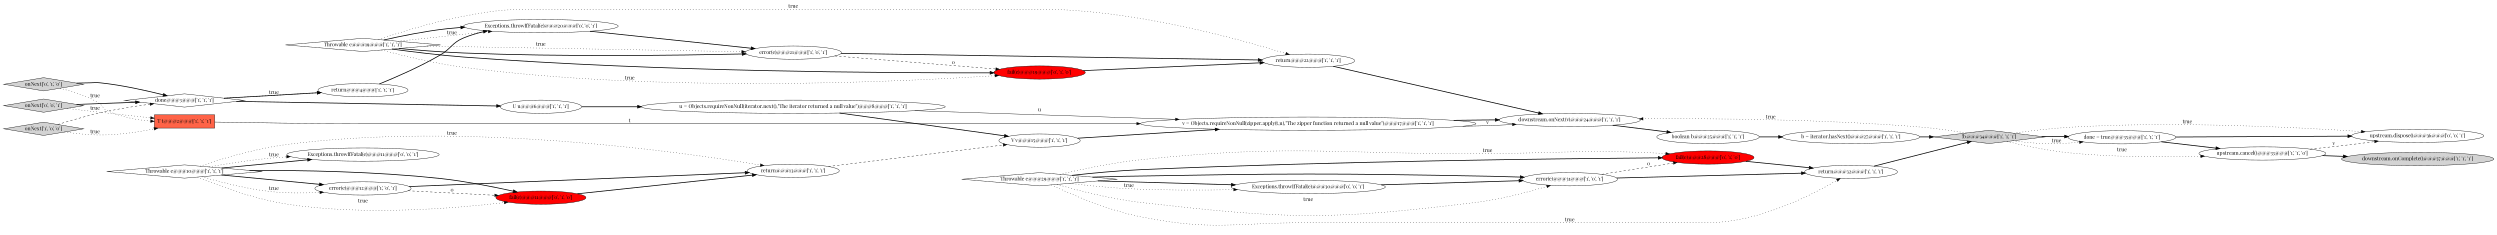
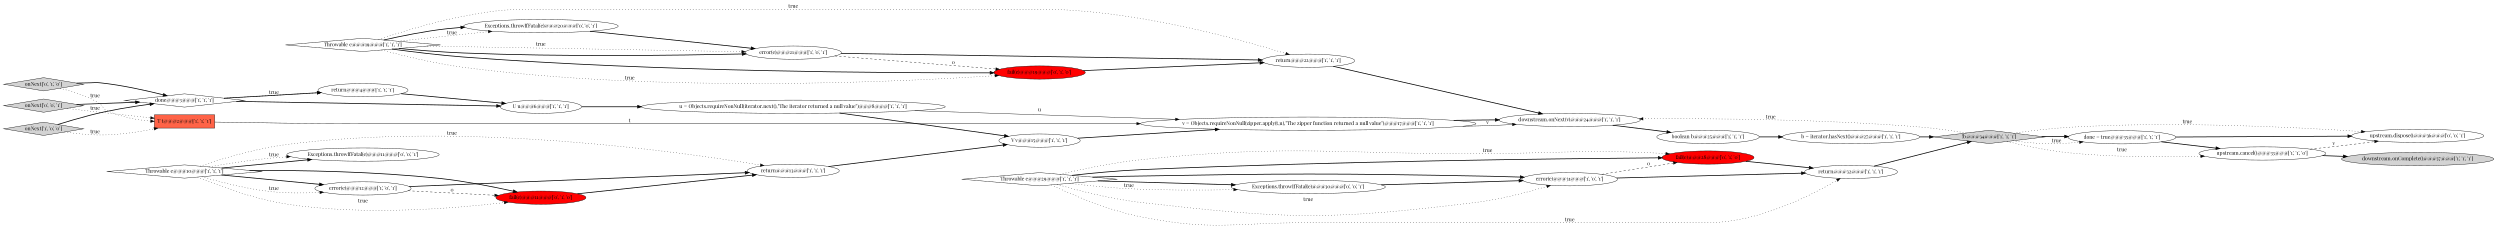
  digraph {
    fontname="Playfair Display"
    rankdir=LR
    node [fillcolor=white fontname="Playfair Display" shape=ellipse style=filled]
    edge [fontname="Playfair Display" style=bold]
    n1 [label="Exceptions.throwIfFatal(e)@@@20@@@['0', '0', '1']"]
    n2 [label="error(e)@@@21@@@['1', '0', '1']"]
    n3 [label="return@@@22@@@['1', '1', '1']"]
    n4 [fillcolor=red label="fail(e)@@@19@@@['0', '1', '0']"]
    n5 [label="downstream.onNext(v)@@@24@@@['1', '1', '1']"]
    n6 [label="error(e)@@@12@@@['1', '0', '1']"]
    n7 [label="return@@@13@@@['1', '1', '1']"]
    n8 [fillcolor=red label="fail(e)@@@11@@@['0', '1', '0']"]
    n9 [label="V v@@@15@@@['1', '1', '1']"]
    n10 [fillcolor=lightgray label="downstream.onComplete()@@@37@@@['1', '1', '1']"]
    n11 [label="boolean b@@@25@@@['1', '1', '1']"]
    n12 [label="b = iterator.hasNext()@@@27@@@['1', '1', '1']"]
    n13 [label="error(e)@@@31@@@['1', '0', '1']"]
    n14 [label="return@@@32@@@['1', '1', '1']"]
    n15 [fillcolor=red label="fail(e)@@@28@@@['0', '1', '0']"]
    n16 [fillcolor=lightgray label="!b@@@34@@@['1', '1', '1']" shape=diamond]
    n17 [label="u = Objects.requireNonNull(iterator.next(),\"The iterator returned a null value\")@@@8@@@['1', '1', '1']"]
    n18 [label="v = Objects.requireNonNull(zipper.apply(t,u),\"The zipper function returned a null value\")@@@17@@@['1', '1', '1']"]
    n19 [label="upstream.dispose()@@@36@@@['0', '0', '1']"]
    n20 [label="Throwable e@@@19@@@['1', '1', '1']" shape=diamond]
    n21 [fillcolor=lightgray label="onNext['0', '1', '0']" shape=diamond]
    n22 [fillcolor=tomato label="T t@@@2@@@['1', '1', '1']" shape=box]
    n23 [label="done@@@3@@@['1', '1', '1']" shape=diamond]
    n24 [label="U u@@@6@@@['1', '1', '1']"]
    n25 [label="return@@@4@@@['1', '1', '1']"]
    n26 [label="Exceptions.throwIfFatal(e)@@@30@@@['0', '0', '1']"]
    n27 [fillcolor=lightgray label="onNext['1', '0', '0']" shape=diamond]
    n28 [label="Exceptions.throwIfFatal(e)@@@11@@@['0', '0', '1']"]
    n29 [label="Throwable e@@@29@@@['1', '1', '1']" shape=diamond]
    n30 [label="done = true@@@35@@@['1', '1', '1']"]
    n31 [label="upstream.cancel()@@@33@@@['1', '1', '0']"]
    n32 [fillcolor=lightgray label="onNext['0', '0', '1']" shape=diamond]
    n33 [label="Throwable e@@@10@@@['1', '1', '1']" shape=diamond]
    n1 -> n2
    n2 -> n3
    n2 -> n4 [label=0 style=dashed]
    n3 -> n5
    n4 -> n3
    n5 -> n11
    n6 -> n7
    n6 -> n8 [label=0 style=dashed]
-   n7 -> n9 [style=dashed]
+   n7 -> n9
    n8 -> n7
    n9 -> n18
    n11 -> n12
    n12 -> n16
    n13 -> n14
    n13 -> n15 [label=0 style=dashed]
    n14 -> n16
    n15 -> n14
    n16 -> n5 [label=true style=dotted]
    n16 -> n19 [label=true style=dotted]
    n16 -> n30
    n16 -> n30 [label=true style=dotted]
    n16 -> n31 [label=true style=dotted]
    n17 -> n9
    n17 -> n18 [label=u style=solid]
    n18 -> n5 [label=v style=solid]
    n18 -> n5
    n20 -> n1 [label=true style=dotted]
    n20 -> n1
    n20 -> n2
    n20 -> n2 [label=true style=dotted]
    n20 -> n3 [label=true style=dotted]
    n20 -> n4
    n20 -> n4 [label=true style=dotted]
    n21 -> n22 [label=true style=dotted]
    n21 -> n23
    n22 -> n18 [label=t style=solid]
    n23 -> n24
    n23 -> n25
    n23 -> n25 [label=true style=dotted]
    n24 -> n17
-   n25 -> n1
+   n25 -> n24
    n26 -> n13
    n27 -> n22 [label=true style=dotted]
-   n27 -> n23 [style=dashed]
+   n27 -> n23
    n29 -> n13 [label=true style=dotted]
    n29 -> n13
    n29 -> n14 [label=true style=dotted]
    n29 -> n15
    n29 -> n15 [label=true style=dotted]
    n29 -> n26
    n29 -> n26 [label=true style=dotted]
    n30 -> n19
    n30 -> n31
    n31 -> n10
    n31 -> n19 [label=v style=dashed]
    n32 -> n22 [label=true style=dotted]
    n32 -> n23
    n33 -> n6 [label=true style=dotted]
    n33 -> n6
    n33 -> n7 [label=true style=dotted]
    n33 -> n8
    n33 -> n8 [label=true style=dotted]
    n33 -> n28 [label=true style=dotted]
    n33 -> n28
  }
